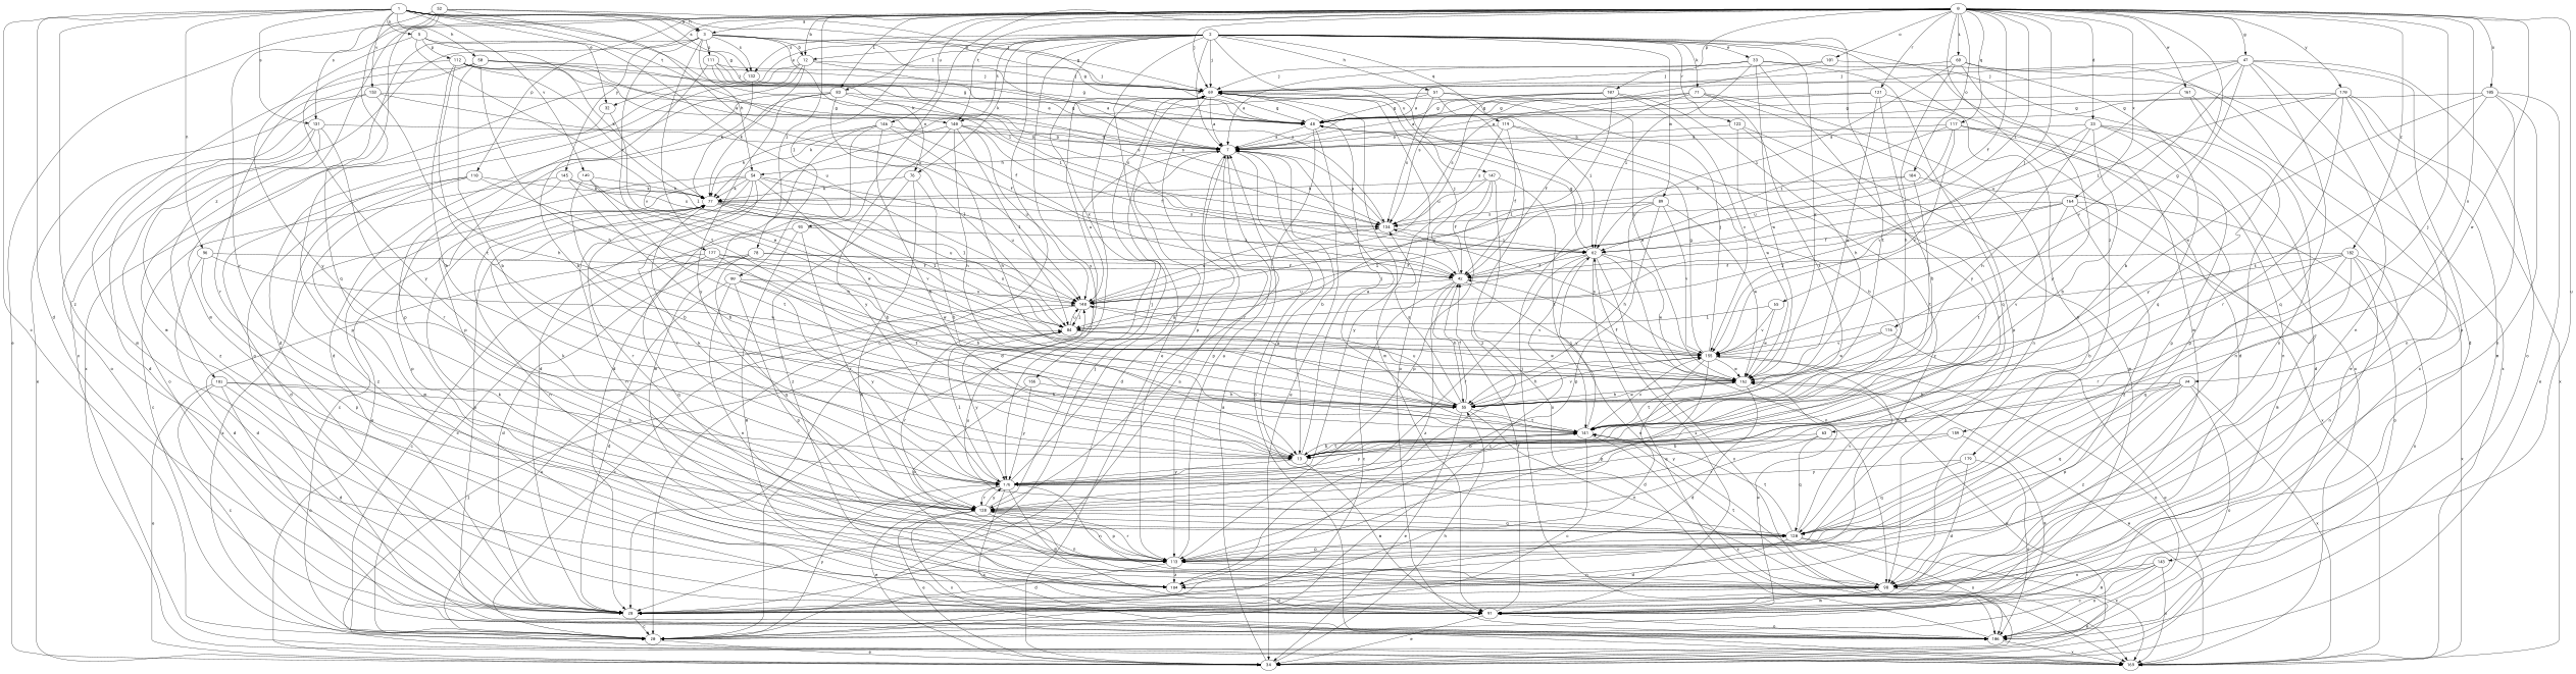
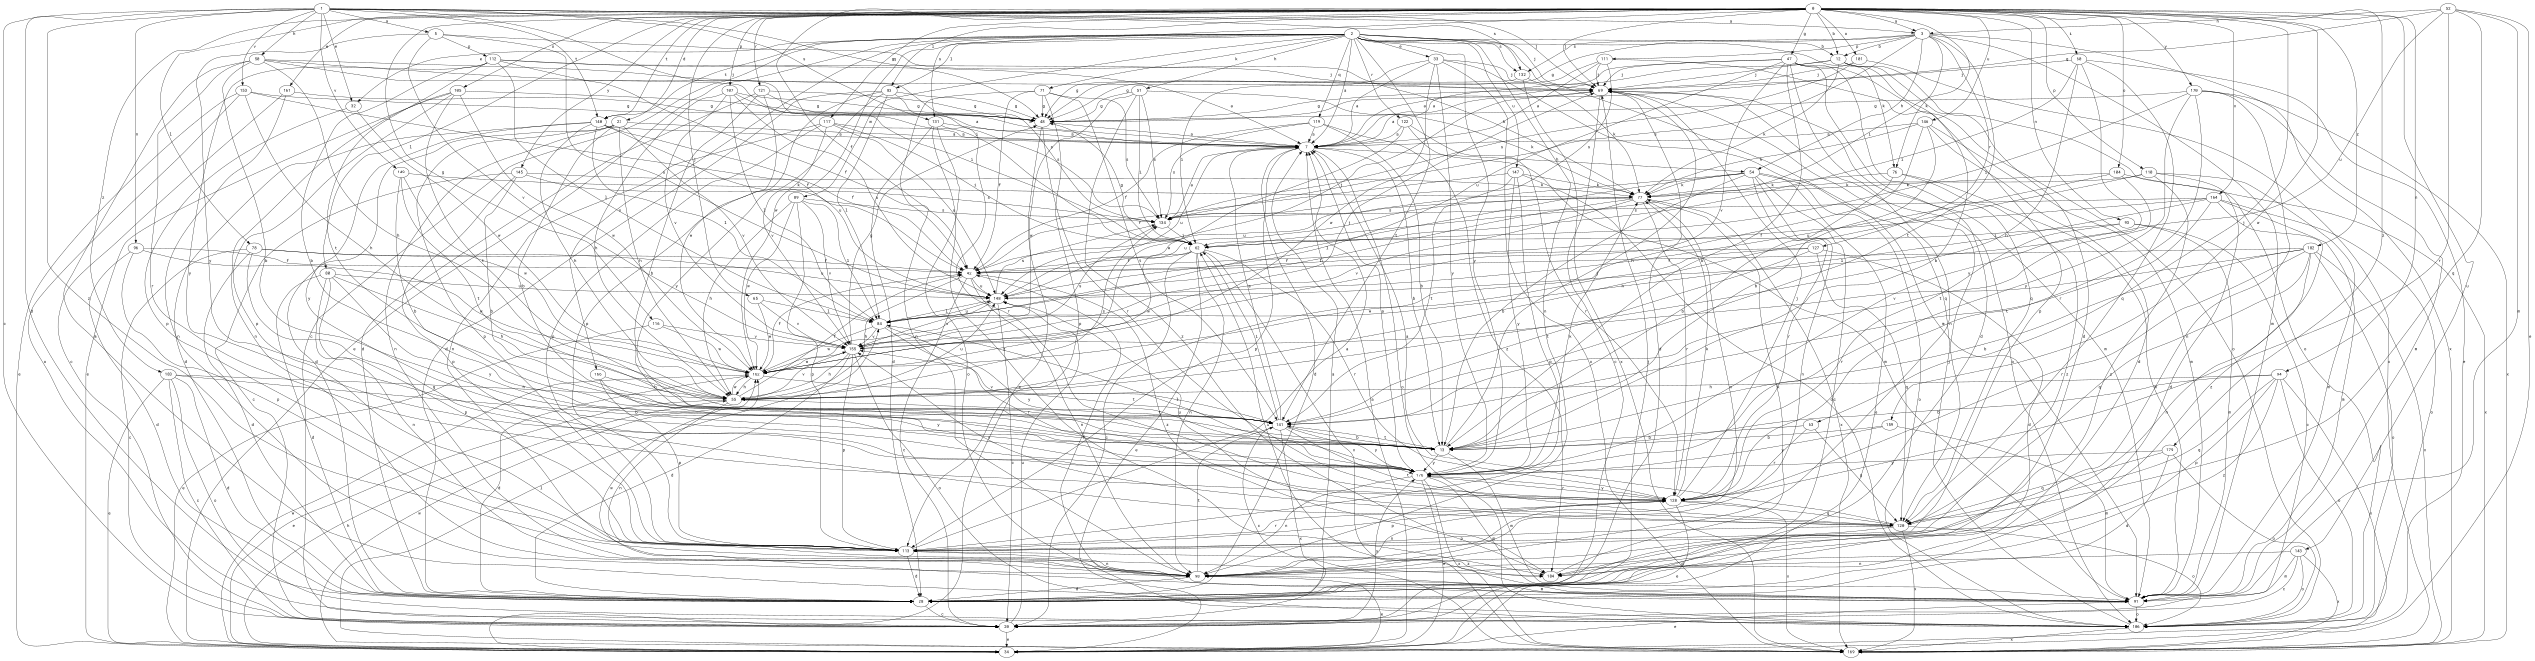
  strict digraph {
    fontname="Roboto Mono"
    node [fontname="Roboto Mono"]
    edge [fontname="Roboto Mono"]
    0
    3
    12
    23
    42
    47
    60
    62
    63
    65
    69
    78
    80
    83
    93
    94
    101
    104
    105
    107
    110
    116
    117
    121
    131
    140
    143
    145
    146
    159
    161
    164
    170
    179
    182
    183
    48
    132
    76
    91
    141
    54
    111
    127
    134
    169
    28
    7
    77
    106
    113
    98
    155
    13
    55
    20
    184
    148
    120
    34
    176
    162
    128
    84
    1
    5
    32
    50
    96
    149
    153
    112
    2
    33
    51
    71
    89
    119
    122
    147
    166
    52
    0 -> 3 [label=a]
    0 -> 12 [label=b]
    0 -> 23 [label=d]
    0 -> 42 [label=f]
    0 -> 47 [label=g]
    0 -> 60 [label=i]
    0 -> 62 [label=i]
    0 -> 63 [label=j]
    0 -> 65 [label=j]
    0 -> 69 [label=j]
    0 -> 78 [label=l]
    0 -> 80 [label=l]
    0 -> 83 [label=l]
    0 -> 93 [label=n]
    0 -> 94 [label=n]
    0 -> 101 [label=o]
    0 -> 104 [label=o]
    0 -> 105 [label=o]
    0 -> 107 [label=p]
    0 -> 110 [label=p]
    0 -> 116 [label=g]
    0 -> 117 [label=q]
    0 -> 121 [label=r]
    0 -> 131 [label=s]
    0 -> 140 [label=t]
    0 -> 143 [label=u]
    0 -> 145 [label=y]
    0 -> 146 [label=u]
    0 -> 159 [label=w]
    0 -> 161 [label=w]
    0 -> 164 [label=x]
    0 -> 170 [label=y]
    0 -> 179 [label=z]
    0 -> 182 [label=z]
    0 -> 183 [label=z]
    3 -> 12 [label=b]
    3 -> 48 [label=g]
    3 -> 132 [label=s]
    3 -> 76 [label=k]
    3 -> 91 [label=m]
    3 -> 141 [label=t]
    3 -> 54 [label=h]
    3 -> 111 [label=p]
    3 -> 127 [label=r]
    3 -> 134 [label=s]
    3 -> 169 [label=x]
    12 -> 69 [label=j]
    12 -> 28 [label=d]
    12 -> 7 [label=a]
    12 -> 77 [label=k]
    12 -> 106 [label=o]
    12 -> 113 [label=p]
    23 -> 28 [label=d]
    23 -> 7 [label=a]
    23 -> 113 [label=p]
    23 -> 98 [label=n]
    23 -> 155 [label=v]
    23 -> 13 [label=b]
    23 -> 55 [label=h]
    42 -> 69 [label=j]
    42 -> 98 [label=n]
    42 -> 55 [label=h]
    42 -> 20 [label=c]
    42 -> 184 [label=z]
    42 -> 148 [label=u]
    47 -> 69 [label=j]
    47 -> 28 [label=d]
    47 -> 7 [label=a]
    47 -> 106 [label=o]
    47 -> 98 [label=n]
    47 -> 155 [label=v]
    47 -> 13 [label=b]
    47 -> 148 [label=u]
    47 -> 120 [label=q]
    60 -> 62 [label=i]
    60 -> 69 [label=j]
    60 -> 55 [label=h]
    60 -> 120 [label=q]
    60 -> 34 [label=e]
    60 -> 176 [label=y]
    62 -> 42 [label=f]
    62 -> 48 [label=g]
    62 -> 169 [label=x]
    62 -> 98 [label=n]
    62 -> 20 [label=c]
    62 -> 34 [label=e]
    62 -> 162 [label=w]
    62 -> 128 [label=r]
    63 -> 13 [label=b]
    63 -> 120 [label=q]
    63 -> 128 [label=r]
    65 -> 155 [label=v]
    65 -> 162 [label=w]
    65 -> 84 [label=l]
    69 -> 48 [label=g]
    69 -> 91 [label=m]
    69 -> 28 [label=d]
    69 -> 7 [label=a]
    69 -> 106 [label=o]
-   69 -> 113 [label=p]
    69 -> 20 [label=c]
    78 -> 42 [label=f]
    78 -> 28 [label=d]
    78 -> 20 [label=c]
    78 -> 148 [label=u]
    78 -> 120 [label=q]
    80 -> 28 [label=d]
    80 -> 113 [label=p]
    80 -> 98 [label=n]
    80 -> 55 [label=h]
    80 -> 148 [label=u]
    80 -> 176 [label=y]
    83 -> 48 [label=g]
    83 -> 134 [label=s]
    83 -> 28 [label=d]
    83 -> 113 [label=p]
    83 -> 176 [label=y]
    83 -> 84 [label=l]
    93 -> 62 [label=i]
    93 -> 91 [label=m]
    93 -> 20 [label=c]
    93 -> 128 [label=r]
    94 -> 169 [label=x]
    94 -> 106 [label=o]
    94 -> 113 [label=p]
    94 -> 13 [label=b]
    94 -> 55 [label=h]
    94 -> 184 [label=z]
    94 -> 120 [label=q]
    101 -> 69 [label=j]
    101 -> 134 [label=s]
    101 -> 169 [label=x]
    104 -> 141 [label=t]
    104 -> 169 [label=x]
    104 -> 77 [label=k]
    104 -> 148 [label=u]
    105 -> 48 [label=g]
    105 -> 141 [label=t]
    105 -> 113 [label=p]
    105 -> 98 [label=n]
    105 -> 34 [label=e]
    105 -> 162 [label=w]
    107 -> 48 [label=g]
    107 -> 7 [label=a]
    107 -> 155 [label=v]
    107 -> 55 [label=h]
    107 -> 148 [label=u]
    107 -> 84 [label=l]
    110 -> 91 [label=m]
    110 -> 28 [label=d]
    110 -> 77 [label=k]
    110 -> 55 [label=h]
    110 -> 184 [label=z]
    116 -> 155 [label=v]
    116 -> 34 [label=e]
    116 -> 162 [label=w]
    117 -> 62 [label=i]
    117 -> 7 [label=a]
    117 -> 113 [label=p]
    117 -> 98 [label=n]
    117 -> 155 [label=v]
    117 -> 148 [label=u]
    121 -> 48 [label=g]
    121 -> 28 [label=d]
    121 -> 7 [label=a]
    121 -> 13 [label=b]
    121 -> 162 [label=w]
    131 -> 28 [label=d]
    131 -> 7 [label=a]
    131 -> 106 [label=o]
    131 -> 184 [label=z]
    131 -> 128 [label=r]
    140 -> 42 [label=f]
    140 -> 28 [label=d]
    140 -> 7 [label=a]
    140 -> 55 [label=h]
    140 -> 148 [label=u]
    140 -> 176 [label=y]
    140 -> 84 [label=l]
    143 -> 91 [label=m]
    143 -> 169 [label=x]
    143 -> 106 [label=o]
    143 -> 98 [label=n]
    143 -> 20 [label=c]
    145 -> 134 [label=s]
    145 -> 77 [label=k]
    145 -> 113 [label=p]
    145 -> 13 [label=b]
    145 -> 20 [label=c]
    146 -> 91 [label=m]
    146 -> 28 [label=d]
    146 -> 7 [label=a]
    146 -> 77 [label=k]
    146 -> 13 [label=b]
    146 -> 55 [label=h]
    159 -> 91 [label=m]
    159 -> 13 [label=b]
    159 -> 176 [label=y]
    161 -> 48 [label=g]
    161 -> 98 [label=n]
    161 -> 20 [label=c]
    164 -> 42 [label=f]
    164 -> 91 [label=m]
    164 -> 141 [label=t]
    164 -> 134 [label=s]
    164 -> 106 [label=o]
    164 -> 184 [label=z]
    164 -> 84 [label=l]
    170 -> 62 [label=i]
    170 -> 48 [label=g]
    170 -> 91 [label=m]
    170 -> 169 [label=x]
    170 -> 98 [label=n]
    170 -> 176 [label=y]
    170 -> 128 [label=r]
    179 -> 28 [label=d]
    179 -> 106 [label=o]
    179 -> 120 [label=q]
    179 -> 176 [label=y]
    182 -> 42 [label=f]
    182 -> 169 [label=x]
    182 -> 106 [label=o]
    182 -> 98 [label=n]
    182 -> 155 [label=v]
    182 -> 13 [label=b]
    182 -> 120 [label=q]
    182 -> 128 [label=r]
    183 -> 28 [label=d]
    183 -> 106 [label=o]
    183 -> 13 [label=b]
    183 -> 55 [label=h]
    183 -> 20 [label=c]
    183 -> 34 [label=e]
    48 -> 7 [label=a]
    48 -> 34 [label=e]
    48 -> 128 [label=r]
    132 -> 48 [label=g]
    132 -> 169 [label=x]
    132 -> 77 [label=k]
    76 -> 91 [label=m]
    76 -> 77 [label=k]
    76 -> 13 [label=b]
    76 -> 184 [label=z]
    91 -> 42 [label=f]
    91 -> 62 [label=i]
    91 -> 106 [label=o]
    91 -> 34 [label=e]
    91 -> 162 [label=w]
    141 -> 62 [label=i]
    141 -> 169 [label=x]
    141 -> 7 [label=a]
    141 -> 155 [label=v]
    141 -> 13 [label=b]
    141 -> 20 [label=c]
    141 -> 176 [label=y]
    54 -> 77 [label=k]
    54 -> 106 [label=o]
    54 -> 98 [label=n]
    54 -> 13 [label=b]
    54 -> 20 [label=c]
    54 -> 148 [label=u]
    54 -> 34 [label=e]
    54 -> 128 [label=r]
    54 -> 84 [label=l]
    111 -> 69 [label=j]
    111 -> 48 [label=g]
    111 -> 134 [label=s]
    111 -> 7 [label=a]
    111 -> 13 [label=b]
    127 -> 42 [label=f]
    127 -> 141 [label=t]
    127 -> 28 [label=d]
    127 -> 120 [label=q]
    127 -> 162 [label=w]
    134 -> 62 [label=i]
    134 -> 7 [label=a]
    169 -> 162 [label=w]
    169 -> 84 [label=l]
    28 -> 7 [label=a]
    28 -> 20 [label=c]
    7 -> 54 [label=h]
    7 -> 28 [label=d]
    7 -> 106 [label=o]
    7 -> 113 [label=p]
    7 -> 13 [label=b]
    7 -> 148 [label=u]
    77 -> 134 [label=s]
    77 -> 169 [label=x]
    77 -> 98 [label=n]
    77 -> 155 [label=v]
    77 -> 148 [label=u]
    77 -> 128 [label=r]
    77 -> 84 [label=l]
    106 -> 69 [label=j]
    106 -> 169 [label=x]
    113 -> 28 [label=d]
    113 -> 7 [label=a]
    113 -> 98 [label=n]
    113 -> 184 [label=z]
    113 -> 128 [label=r]
    98 -> 91 [label=m]
    98 -> 141 [label=t]
    98 -> 28 [label=d]
    98 -> 34 [label=e]
    155 -> 69 [label=j]
    155 -> 48 [label=g]
    155 -> 134 [label=s]
    155 -> 28 [label=d]
    155 -> 106 [label=o]
    155 -> 113 [label=p]
    155 -> 55 [label=h]
    155 -> 162 [label=w]
    13 -> 69 [label=j]
    13 -> 91 [label=m]
    13 -> 141 [label=t]
    13 -> 176 [label=y]
    55 -> 42 [label=f]
    55 -> 141 [label=t]
    55 -> 134 [label=s]
    55 -> 98 [label=n]
    55 -> 155 [label=v]
    55 -> 148 [label=u]
    55 -> 34 [label=e]
    55 -> 162 [label=w]
    20 -> 69 [label=j]
    20 -> 148 [label=u]
    20 -> 34 [label=e]
    20 -> 176 [label=y]
    184 -> 77 [label=k]
    148 -> 134 [label=s]
    148 -> 155 [label=v]
    148 -> 20 [label=c]
    148 -> 84 [label=l]
-   120 -> 141 [label=t]
+   141 -> 120 [label=t]
    120 -> 169 [label=x]
    120 -> 28 [label=d]
    120 -> 7 [label=a]
    120 -> 106 [label=o]
    120 -> 113 [label=p]
    120 -> 155 [label=v]
    120 -> 148 [label=u]
    34 -> 7 [label=a]
    34 -> 55 [label=h]
    34 -> 162 [label=w]
    176 -> 91 [label=m]
    176 -> 169 [label=x]
    176 -> 7 [label=a]
    176 -> 77 [label=k]
    176 -> 98 [label=n]
    176 -> 34 [label=e]
    176 -> 128 [label=r]
    176 -> 84 [label=l]
    162 -> 42 [label=f]
    162 -> 141 [label=t]
    162 -> 28 [label=d]
    162 -> 55 [label=h]
    128 -> 69 [label=j]
    128 -> 169 [label=x]
    128 -> 77 [label=k]
    128 -> 113 [label=p]
    128 -> 98 [label=n]
    128 -> 120 [label=q]
    128 -> 34 [label=e]
    128 -> 176 [label=y]
    84 -> 155 [label=v]
    84 -> 148 [label=u]
    84 -> 176 [label=y]
    84 -> 162 [label=w]
    84 -> 128 [label=r]
    1 -> 3 [label=a]
    1 -> 62 [label=i]
    1 -> 69 [label=j]
    1 -> 131 [label=s]
    1 -> 140 [label=t]
    1 -> 48 [label=g]
    1 -> 132 [label=s]
    1 -> 28 [label=d]
    1 -> 20 [label=c]
    1 -> 184 [label=z]
    1 -> 5 [label=a]
    1 -> 32 [label=e]
    1 -> 50 [label=h]
    1 -> 96 [label=n]
    1 -> 149 [label=v]
    1 -> 153 [label=v]
    5 -> 77 [label=k]
    5 -> 155 [label=v]
    5 -> 148 [label=u]
    5 -> 176 [label=y]
    5 -> 112 [label=p]
    32 -> 113 [label=p]
    32 -> 162 [label=w]
    50 -> 62 [label=i]
    50 -> 69 [label=j]
    50 -> 91 [label=m]
    50 -> 134 [label=s]
    50 -> 13 [label=b]
    50 -> 55 [label=h]
    50 -> 128 [label=r]
    96 -> 42 [label=f]
    96 -> 28 [label=d]
    96 -> 113 [label=p]
    96 -> 162 [label=w]
    149 -> 141 [label=t]
    149 -> 77 [label=k]
    149 -> 13 [label=b]
    149 -> 162 [label=w]
    153 -> 42 [label=f]
    153 -> 48 [label=g]
    153 -> 106 [label=o]
    153 -> 55 [label=h]
    153 -> 34 [label=e]
    112 -> 42 [label=f]
    112 -> 69 [label=j]
    112 -> 141 [label=t]
    112 -> 7 [label=a]
    112 -> 13 [label=b]
    112 -> 176 [label=y]
    112 -> 84 [label=l]
    2 -> 12 [label=b]
    2 -> 69 [label=j]
    2 -> 83 [label=l]
    2 -> 140 [label=t]
    2 -> 132 [label=s]
    2 -> 76 [label=k]
    2 -> 91 [label=m]
    2 -> 141 [label=t]
    2 -> 7 [label=a]
    2 -> 98 [label=n]
    2 -> 20 [label=c]
    2 -> 34 [label=e]
    2 -> 176 [label=y]
    2 -> 162 [label=w]
    2 -> 32 [label=e]
    2 -> 33 [label=e]
    2 -> 51 [label=h]
    2 -> 71 [label=k]
    2 -> 89 [label=m]
    2 -> 119 [label=q]
    2 -> 122 [label=r]
    2 -> 147 [label=u]
    2 -> 166 [label=x]
    33 -> 62 [label=i]
    33 -> 69 [label=j]
    33 -> 169 [label=x]
    33 -> 7 [label=a]
    33 -> 120 [label=q]
    33 -> 176 [label=y]
    33 -> 162 [label=w]
    51 -> 62 [label=i]
    51 -> 48 [label=g]
    51 -> 134 [label=s]
    51 -> 77 [label=k]
    51 -> 184 [label=z]
    51 -> 162 [label=w]
    71 -> 42 [label=f]
    71 -> 48 [label=g]
    71 -> 141 [label=t]
    71 -> 134 [label=s]
    71 -> 113 [label=p]
    71 -> 98 [label=n]
    89 -> 134 [label=s]
    89 -> 113 [label=p]
    89 -> 155 [label=v]
    89 -> 55 [label=h]
    89 -> 162 [label=w]
    89 -> 84 [label=l]
    119 -> 42 [label=f]
    119 -> 134 [label=s]
    119 -> 7 [label=a]
    119 -> 13 [label=b]
    119 -> 184 [label=z]
    122 -> 91 [label=m]
    122 -> 7 [label=a]
    122 -> 162 [label=w]
    122 -> 128 [label=r]
    147 -> 42 [label=f]
    147 -> 141 [label=t]
    147 -> 77 [label=k]
    147 -> 106 [label=o]
    147 -> 113 [label=p]
    147 -> 176 [label=y]
    166 -> 113 [label=p]
    166 -> 55 [label=h]
    166 -> 176 [label=y]
    52 -> 3 [label=h]
    52 -> 48 [label=g]
    52 -> 91 [label=m]
    52 -> 148 [label=u]
    52 -> 120 [label=q]
    52 -> 34 [label=e]
    52 -> 128 [label=r]
  }
